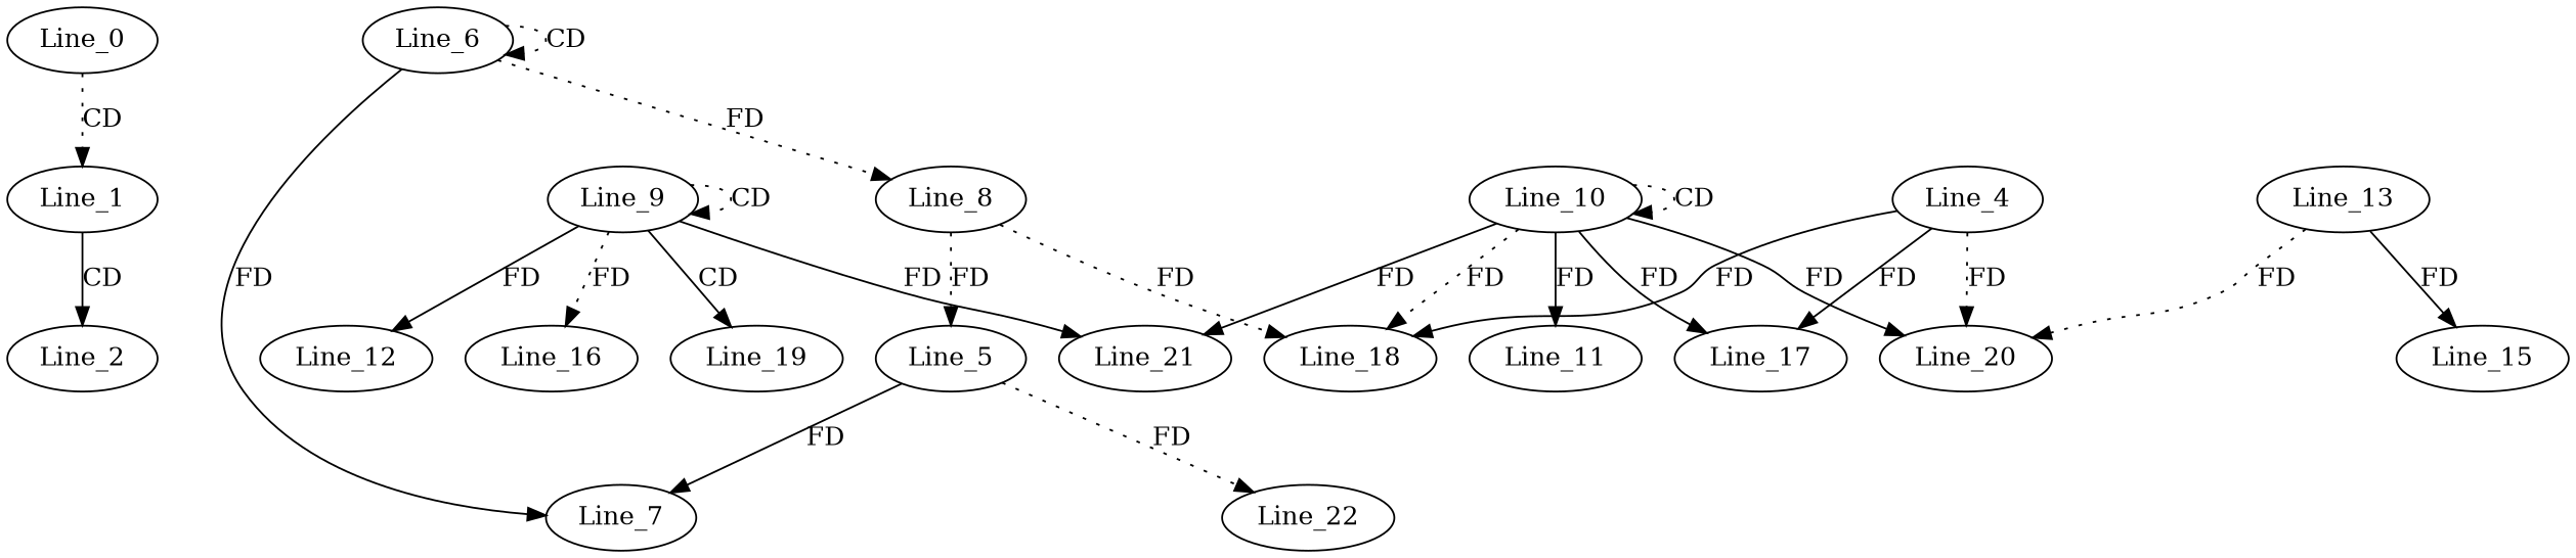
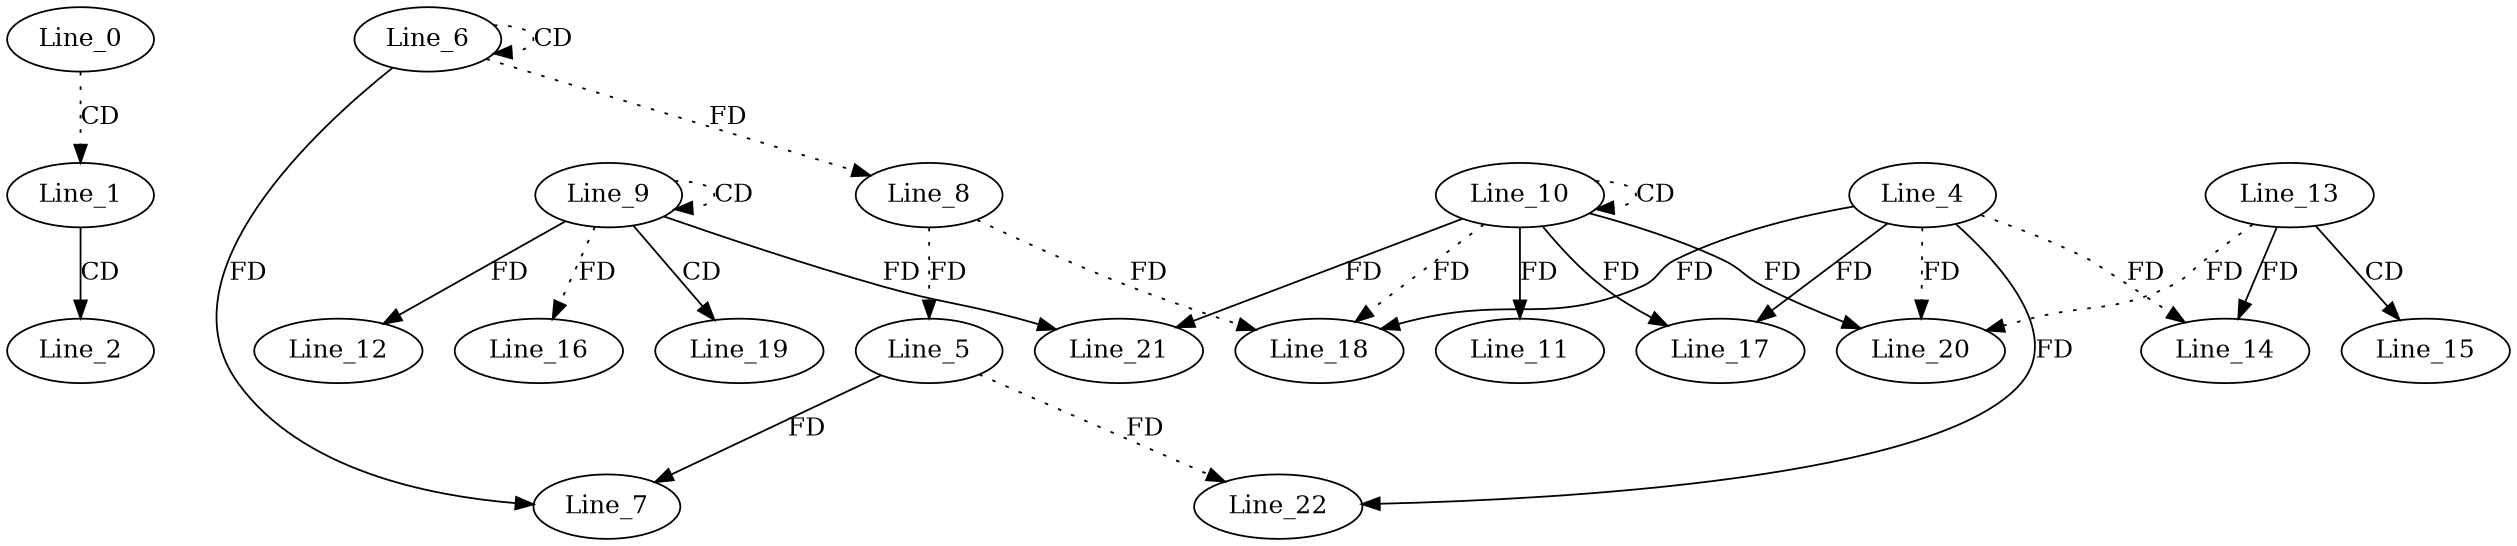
  digraph {
    edge [style=solid]
    Line_0
    Line_1
    Line_2
    Line_6
    Line_7
    Line_8
    Line_5
    Line_18
    Line_22
    Line_9
    Line_12
    Line_16
    Line_19
    Line_21
    Line_10
    Line_11
    Line_17
    Line_20
    Line_13
    Line_15
+   Line_14
    Line_4
    Line_0 -> Line_1 [label=CD style=dotted]
    Line_1 -> Line_2 [label=CD]
    Line_6 -> Line_6 [label=CD style=dotted]
    Line_6 -> Line_7 [label=FD]
    Line_6 -> Line_8 [label=FD style=dotted]
    Line_8 -> Line_5 [label=FD style=dotted]
    Line_8 -> Line_18 [label=FD style=dotted]
    Line_5 -> Line_7 [label=FD]
    Line_5 -> Line_22 [label=FD style=dotted]
    Line_9 -> Line_9 [label=CD style=dotted]
    Line_9 -> Line_12 [label=FD]
    Line_9 -> Line_16 [label=FD style=dotted]
    Line_9 -> Line_19 [label=CD]
    Line_9 -> Line_21 [label=FD]
    Line_10 -> Line_18 [label=FD style=dotted]
    Line_10 -> Line_21 [label=FD]
    Line_10 -> Line_10 [label=CD style=dotted]
    Line_10 -> Line_11 [label=FD]
    Line_10 -> Line_17 [label=FD]
    Line_10 -> Line_20 [label=FD]
    Line_13 -> Line_20 [label=FD style=dotted]
-   Line_13 -> Line_15 [label=FD]
+   Line_13 -> Line_15 [label=CD]
+   Line_13 -> Line_14 [label=FD]
    Line_4 -> Line_18 [label=FD]
+   Line_4 -> Line_22 [label=FD]
    Line_4 -> Line_17 [label=FD]
    Line_4 -> Line_20 [label=FD style=dotted]
+   Line_4 -> Line_14 [label=FD style=dotted]
  }
